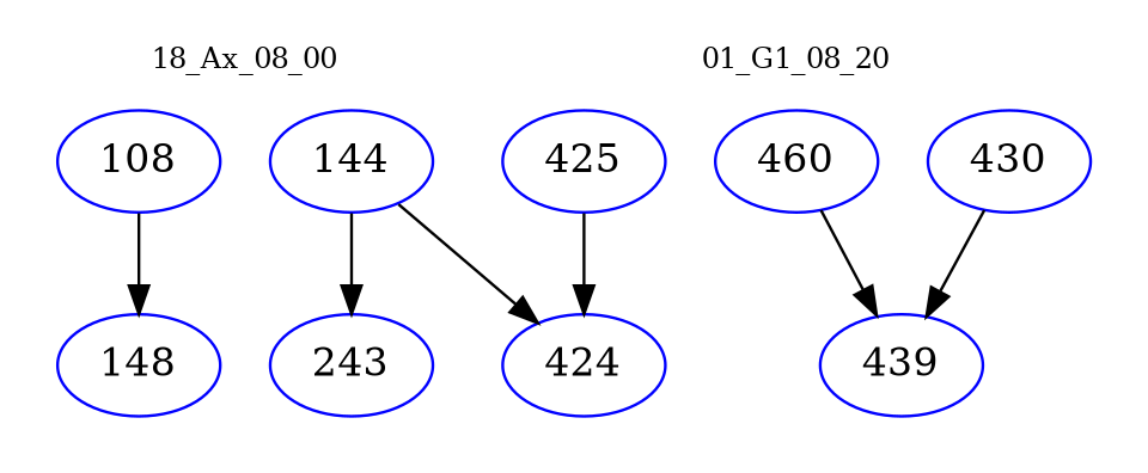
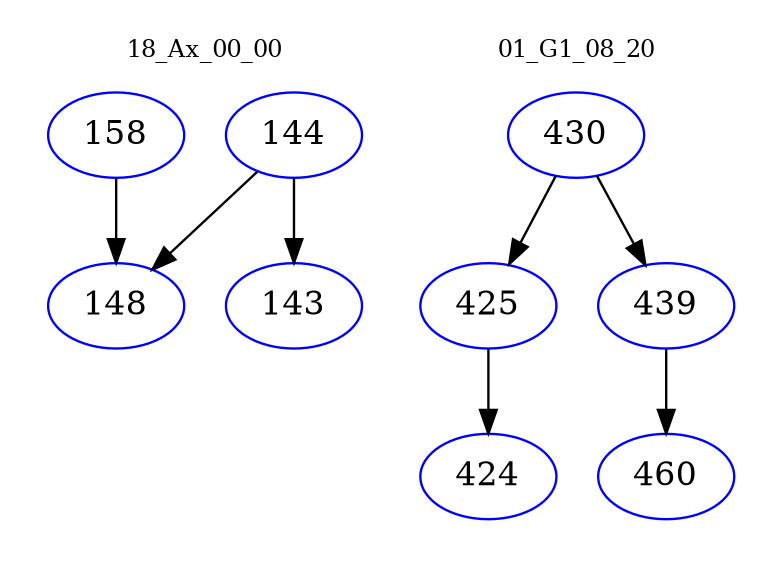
  digraph {
    node [color=blue]
    edge [color=black]
    n1 [label=144]
-   n2 [label=243]
+   n2 [label=143]
    n3 [label=148]
-   n4 [label=108]
+   n4 [label=158]
    n5 [label=430]
    n6 [label=425]
    n7 [label=439]
    n8 [label=424]
    n9 [label=460]
    subgraph cluster_1 {
      color=white
      fontsize=10
-     label="18_Ax_08_00"
+     label="18_Ax_00_00"
      n1
      n2
      n3
      n4
    }
    subgraph cluster_2 {
      color=white
      fontsize=10
      label="01_G1_08_20"
      n5
      n6
      n7
      n8
      n9
    }
    n1 -> n2
-   n1 -> n8
+   n1 -> n3
    n4 -> n3
+   n5 -> n6
    n5 -> n7
    n6 -> n8
-   n9 -> n7
+   n7 -> n9
  }
